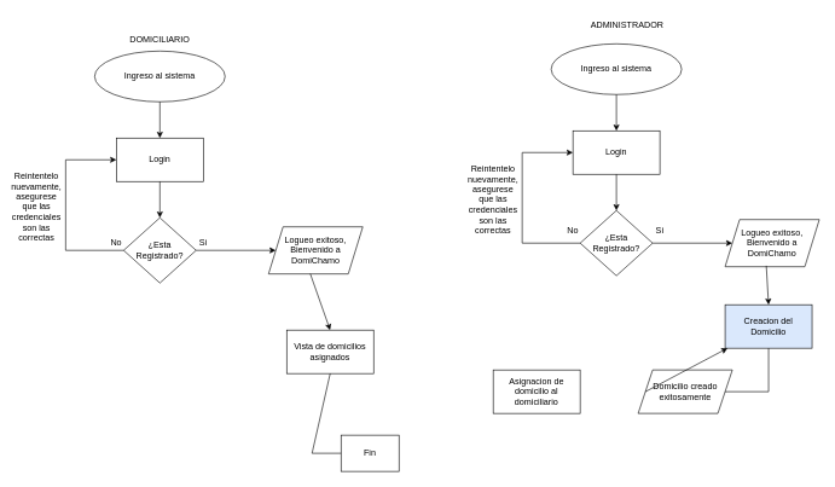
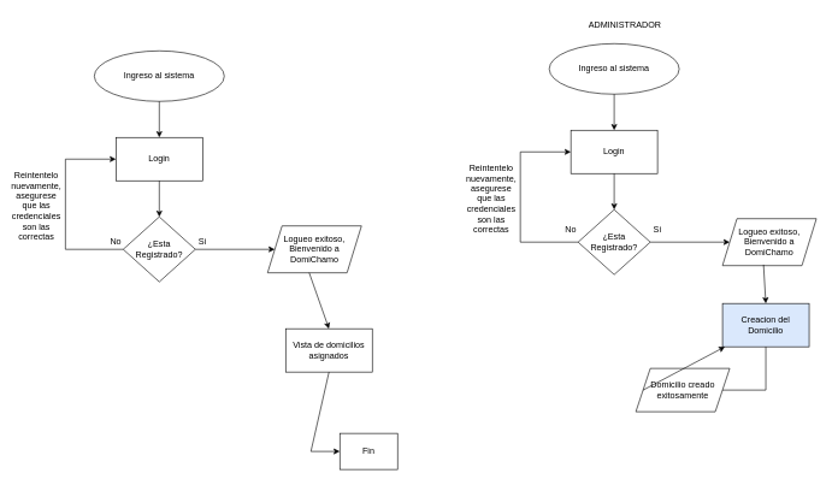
  <mxCell id="0" />
  <mxCell id="1" parent="0" />
  <mxCell id="2" value="Ingreso al sistema" style="ellipse;whiteSpace=wrap;html=1;" vertex="1" parent="1"><mxGeometry x="760" width="180" height="70" as="geometry" y="60" /></mxCell>
  <mxCell id="3" value="" style="endArrow=classic;html=1;rounded=0;exitX=0.5;exitY=1;exitDx=0;exitDy=0;entryX=0.5;entryY=0;entryDx=0;entryDy=0;" edge="1" parent="1" source="2" target="4"><mxGeometry width="50" height="50" relative="1" as="geometry"><mxPoint x="830" y="230" as="sourcePoint" /><mxPoint x="850" y="210" as="targetPoint" /></mxGeometry></mxCell>
  <mxCell id="4" value="Login" style="rounded=0;whiteSpace=wrap;html=1;" vertex="1" parent="1"><mxGeometry x="790" y="180" width="120" height="60" as="geometry" /></mxCell>
  <mxCell id="5" value="" style="endArrow=classic;html=1;rounded=0;exitX=0.5;exitY=1;exitDx=0;exitDy=0;entryX=0.5;entryY=0;entryDx=0;entryDy=0;" edge="1" parent="1" source="4" target="6"><mxGeometry width="50" height="50" relative="1" as="geometry"><mxPoint x="820" y="340" as="sourcePoint" /><mxPoint x="870" y="290" as="targetPoint" /></mxGeometry></mxCell>
  <mxCell id="6" value="¿Esta Registrado?" style="rhombus;whiteSpace=wrap;html=1;" vertex="1" parent="1"><mxGeometry x="800" y="290" width="100" height="90" as="geometry" /></mxCell>
  <mxCell id="7" value="" style="endArrow=classic;html=1;rounded=0;exitX=0;exitY=0.5;exitDx=0;exitDy=0;entryX=0;entryY=0.5;entryDx=0;entryDy=0;" edge="1" parent="1" source="6" target="4"><mxGeometry width="50" height="50" relative="1" as="geometry"><mxPoint x="760" y="460" as="sourcePoint" /><mxPoint x="810" y="410" as="targetPoint" /><Array as="points"><mxPoint x="720" y="335" /><mxPoint x="720" y="210" /></Array></mxGeometry></mxCell>
  <mxCell id="8" value="Reintentelo nuevamente, asegurese que las credenciales son las correctas" style="text;html=1;strokeColor=none;fillColor=none;align=center;verticalAlign=middle;whiteSpace=wrap;rounded=0;" vertex="1" parent="1"><mxGeometry x="650" y="260" width="60" height="30" as="geometry" /></mxCell>
  <mxCell id="9" value="" style="endArrow=classic;html=1;rounded=0;exitX=1;exitY=0.5;exitDx=0;exitDy=0;entryX=0;entryY=0.5;entryDx=0;entryDy=0;" edge="1" parent="1" source="6" target="10"><mxGeometry width="50" height="50" relative="1" as="geometry"><mxPoint x="880" y="450" as="sourcePoint" /><mxPoint x="990" y="335" as="targetPoint" /></mxGeometry></mxCell>
  <mxCell id="10" value="Logueo exitoso, Bienvenido a DomiChamo" style="shape=parallelogram;perimeter=parallelogramPerimeter;whiteSpace=wrap;html=1;fixedSize=1;" vertex="1" parent="1"><mxGeometry x="1000" y="302.5" width="130" height="65" as="geometry" /></mxCell>
  <mxCell id="11" value="" style="endArrow=classic;html=1;rounded=0;exitX=0.437;exitY=0.98;exitDx=0;exitDy=0;exitPerimeter=0;entryX=0.5;entryY=0;entryDx=0;entryDy=0;" edge="1" parent="1" source="10" target="12"><mxGeometry width="50" height="50" relative="1" as="geometry"><mxPoint x="980" y="500" as="sourcePoint" /><mxPoint x="1057" y="430" as="targetPoint" /></mxGeometry></mxCell>
  <mxCell id="12" value="Creacion del Domicilio" style="rounded=0;whiteSpace=wrap;html=1;fillColor=#dae8fc;" vertex="1" parent="1"><mxGeometry x="1000" y="420" width="120" height="60" as="geometry" /></mxCell>
  <mxCell id="13" value="" style="endArrow=classic;html=1;rounded=0;exitX=0.5;exitY=1;exitDx=0;exitDy=0;" edge="1" parent="1" source="12"><mxGeometry width="50" height="50" relative="1" as="geometry"><mxPoint x="1070" y="530" as="sourcePoint" /><mxPoint x="960" y="540" as="targetPoint" /><Array as="points"><mxPoint x="1060" y="540" /></Array></mxGeometry></mxCell>
  <mxCell id="14" value="Domicilio creado exitosamente" style="shape=parallelogram;perimeter=parallelogramPerimeter;whiteSpace=wrap;html=1;fixedSize=1;" vertex="1" parent="1"><mxGeometry x="880" y="510" width="130" height="60" as="geometry" /></mxCell>
  <mxCell id="15" value="" style="endArrow=classic;html=1;rounded=0;exitX=0;exitY=0.5;exitDx=0;exitDy=0;" edge="1" parent="1" source="14" target="12"><mxGeometry width="50" height="50" relative="1" as="geometry"><mxPoint x="690" y="610" as="sourcePoint" /><mxPoint x="790" y="540" as="targetPoint" /></mxGeometry></mxCell>
- <mxCell id="16" value="Asignacion de domicilio al domiciliario" style="rounded=0;whiteSpace=wrap;html=1;" vertex="1" parent="1"><mxGeometry x="680" y="510" width="120" height="60" as="geometry" /></mxCell>
  <mxCell id="17" value="ADMINISTRADOR" style="text;html=1;strokeColor=none;fillColor=none;align=center;verticalAlign=middle;whiteSpace=wrap;rounded=0;" vertex="1" parent="1"><mxGeometry x="835" y="20" width="60" height="30" as="geometry" /></mxCell>
  <mxCell id="18" value="Ingreso al sistema" style="ellipse;whiteSpace=wrap;html=1;" vertex="1" parent="1"><mxGeometry x="130" y="70" width="180" height="70" as="geometry" /></mxCell>
  <mxCell id="19" value="" style="endArrow=classic;html=1;rounded=0;exitX=0.5;exitY=1;exitDx=0;exitDy=0;entryX=0.5;entryY=0;entryDx=0;entryDy=0;" edge="1" parent="1" source="18" target="20"><mxGeometry width="50" height="50" relative="1" as="geometry"><mxPoint x="200" y="240" as="sourcePoint" /><mxPoint x="220" y="220" as="targetPoint" /></mxGeometry></mxCell>
  <mxCell id="20" value="Login" style="rounded=0;whiteSpace=wrap;html=1;" vertex="1" parent="1"><mxGeometry x="160" y="190" width="120" height="60" as="geometry" /></mxCell>
  <mxCell id="21" value="" style="endArrow=classic;html=1;rounded=0;exitX=0.5;exitY=1;exitDx=0;exitDy=0;entryX=0.5;entryY=0;entryDx=0;entryDy=0;" edge="1" parent="1" source="20" target="22"><mxGeometry width="50" height="50" relative="1" as="geometry"><mxPoint x="190" y="350" as="sourcePoint" /><mxPoint x="240" y="300" as="targetPoint" /></mxGeometry></mxCell>
  <mxCell id="22" value="¿Esta Registrado?" style="rhombus;whiteSpace=wrap;html=1;" vertex="1" parent="1"><mxGeometry x="170" y="300" width="100" height="90" as="geometry" /></mxCell>
  <mxCell id="23" value="" style="endArrow=classic;html=1;rounded=0;exitX=0;exitY=0.5;exitDx=0;exitDy=0;entryX=0;entryY=0.5;entryDx=0;entryDy=0;" edge="1" parent="1" source="22" target="20"><mxGeometry width="50" height="50" relative="1" as="geometry"><mxPoint x="130" y="470" as="sourcePoint" /><mxPoint x="180" y="420" as="targetPoint" /><Array as="points"><mxPoint x="90" y="345" /><mxPoint x="90" y="220" /></Array></mxGeometry></mxCell>
  <mxCell id="24" value="Reintentelo nuevamente, asegurese que las credenciales son las correctas" style="text;html=1;strokeColor=none;fillColor=none;align=center;verticalAlign=middle;whiteSpace=wrap;rounded=0;" vertex="1" parent="1"><mxGeometry x="20" y="270" width="60" height="30" as="geometry" /></mxCell>
  <mxCell id="25" value="" style="endArrow=classic;html=1;rounded=0;exitX=1;exitY=0.5;exitDx=0;exitDy=0;entryX=0;entryY=0.5;entryDx=0;entryDy=0;" edge="1" parent="1" source="22" target="26"><mxGeometry width="50" height="50" relative="1" as="geometry"><mxPoint x="250" y="460" as="sourcePoint" /><mxPoint x="360" y="345" as="targetPoint" /></mxGeometry></mxCell>
  <mxCell id="26" value="Logueo exitoso, Bienvenido a DomiChamo" style="shape=parallelogram;perimeter=parallelogramPerimeter;whiteSpace=wrap;html=1;fixedSize=1;" vertex="1" parent="1"><mxGeometry x="370" y="312.5" width="130" height="65" as="geometry" /></mxCell>
  <mxCell id="27" value="No" style="text;html=1;strokeColor=none;fillColor=none;align=center;verticalAlign=middle;whiteSpace=wrap;rounded=0;" vertex="1" parent="1"><mxGeometry x="130" y="320" width="60" height="30" as="geometry" /></mxCell>
  <mxCell id="28" value="Si" style="text;html=1;strokeColor=none;fillColor=none;align=center;verticalAlign=middle;whiteSpace=wrap;rounded=0;" vertex="1" parent="1"><mxGeometry x="250" y="320" width="60" height="30" as="geometry" /></mxCell>
  <mxCell id="29" value="Si" style="text;html=1;strokeColor=none;fillColor=none;align=center;verticalAlign=middle;whiteSpace=wrap;rounded=0;" vertex="1" parent="1"><mxGeometry x="880" y="302.5" width="60" height="30" as="geometry" /></mxCell>
  <mxCell id="30" value="No" style="text;html=1;strokeColor=none;fillColor=none;align=center;verticalAlign=middle;whiteSpace=wrap;rounded=0;" vertex="1" parent="1"><mxGeometry x="760" y="302.5" width="60" height="30" as="geometry" /></mxCell>
  <mxCell id="31" value="" style="endArrow=classic;html=1;rounded=0;exitX=0.443;exitY=0.998;exitDx=0;exitDy=0;exitPerimeter=0;entryX=0.5;entryY=0;entryDx=0;entryDy=0;" edge="1" parent="1" source="26" target="32"><mxGeometry width="50" height="50" relative="1" as="geometry"><mxPoint x="450" y="460" as="sourcePoint" /><mxPoint x="430" y="430" as="targetPoint" /></mxGeometry></mxCell>
  <mxCell id="32" value="Vista de domicilios asignados" style="rounded=0;whiteSpace=wrap;html=1;" vertex="1" parent="1"><mxGeometry x="395" y="455" width="120" height="60" as="geometry" /></mxCell>
- <mxCell id="33" value="DOMICILIARIO" style="text;html=1;strokeColor=none;fillColor=none;align=center;verticalAlign=middle;whiteSpace=wrap;rounded=0;" vertex="1" parent="1"><mxGeometry x="190" y="40" width="60" height="30" as="geometry" /></mxCell>
  <mxCell id="34" value="Fin" style="whiteSpace=wrap;html=1;rounded=0;" vertex="1" parent="1"><mxGeometry x="470" y="600" width="80" height="50" as="geometry" /></mxCell>
- <mxCell id="35" value="" style="endArrow=none;html=1;rounded=0;exitX=0.5;exitY=1;exitDx=0;exitDy=0;entryX=0;entryY=0.5;entryDx=0;entryDy=0;" edge="1" parent="1" source="32" target="34"><mxGeometry width="50" height="50" relative="1" as="geometry"><mxPoint x="390" y="580" as="sourcePoint" /><mxPoint x="440" y="530" as="targetPoint" /><Array as="points"><mxPoint x="430" y="625" /></Array></mxGeometry></mxCell>
+ <mxCell id="35" value="" style="endArrow=classic;html=1;rounded=0;exitX=0.5;exitY=1;exitDx=0;exitDy=0;entryX=0;entryY=0.5;entryDx=0;entryDy=0;" edge="1" parent="1" source="32" target="34"><mxGeometry width="50" height="50" relative="1" as="geometry"><mxPoint x="390" y="580" as="sourcePoint" /><mxPoint x="440" y="530" as="targetPoint" /><Array as="points"><mxPoint x="430" y="625" /></Array></mxGeometry></mxCell>
